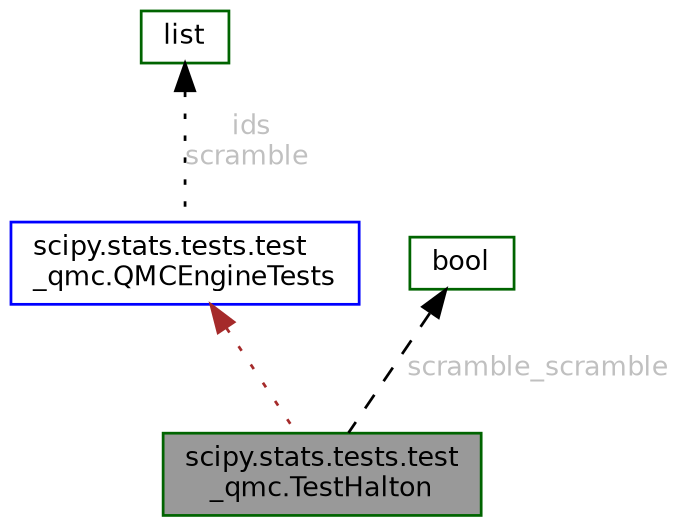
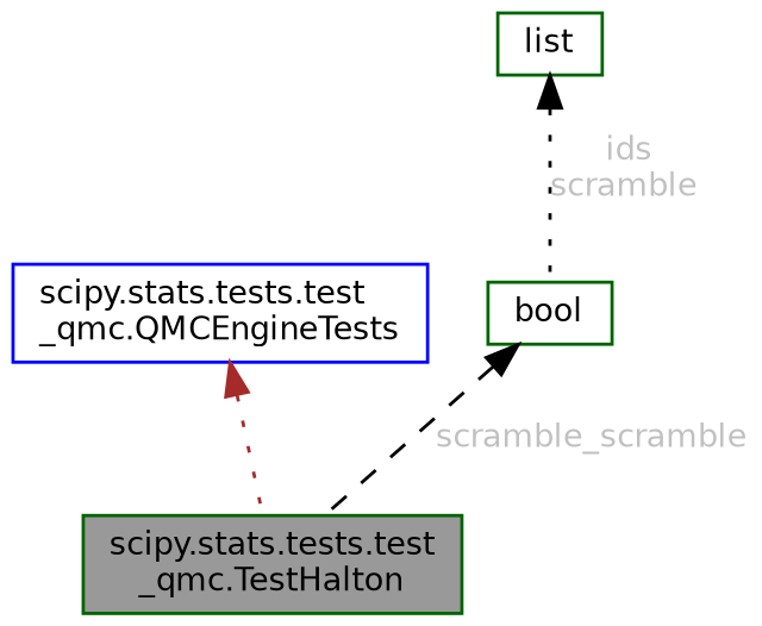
  digraph {
    node [color=darkgreen fillcolor=white fontname=Helvetica fontsize=10 shape=box style=filled]
    edge [color=black dir=back fontname=Helvetica fontsize=10 labelfontname=Helvetica labelfontsize=10 style=dotted fontcolor=grey]
    n1 [fillcolor=grey60 fontcolor=black height=0.2 label="scipy.stats.tests.test\l_qmc.TestHalton" width=0.4]
    n2 [color=blue height=0.2 label="scipy.stats.tests.test\l_qmc.QMCEngineTests" width=0.4]
    n3 [height=0.2 label=list width=0.4]
    n4 [height=0.2 label=bool width=0.4]
    n2 -> n1 [color=brown fontcolor=""]
-   n3 -> n2 [label=" ids\nscramble"]
+   n3 -> n4 [label=" ids\nscramble"]
    n4 -> n1 [label=" scramble_scramble" style=dashed]
  }
